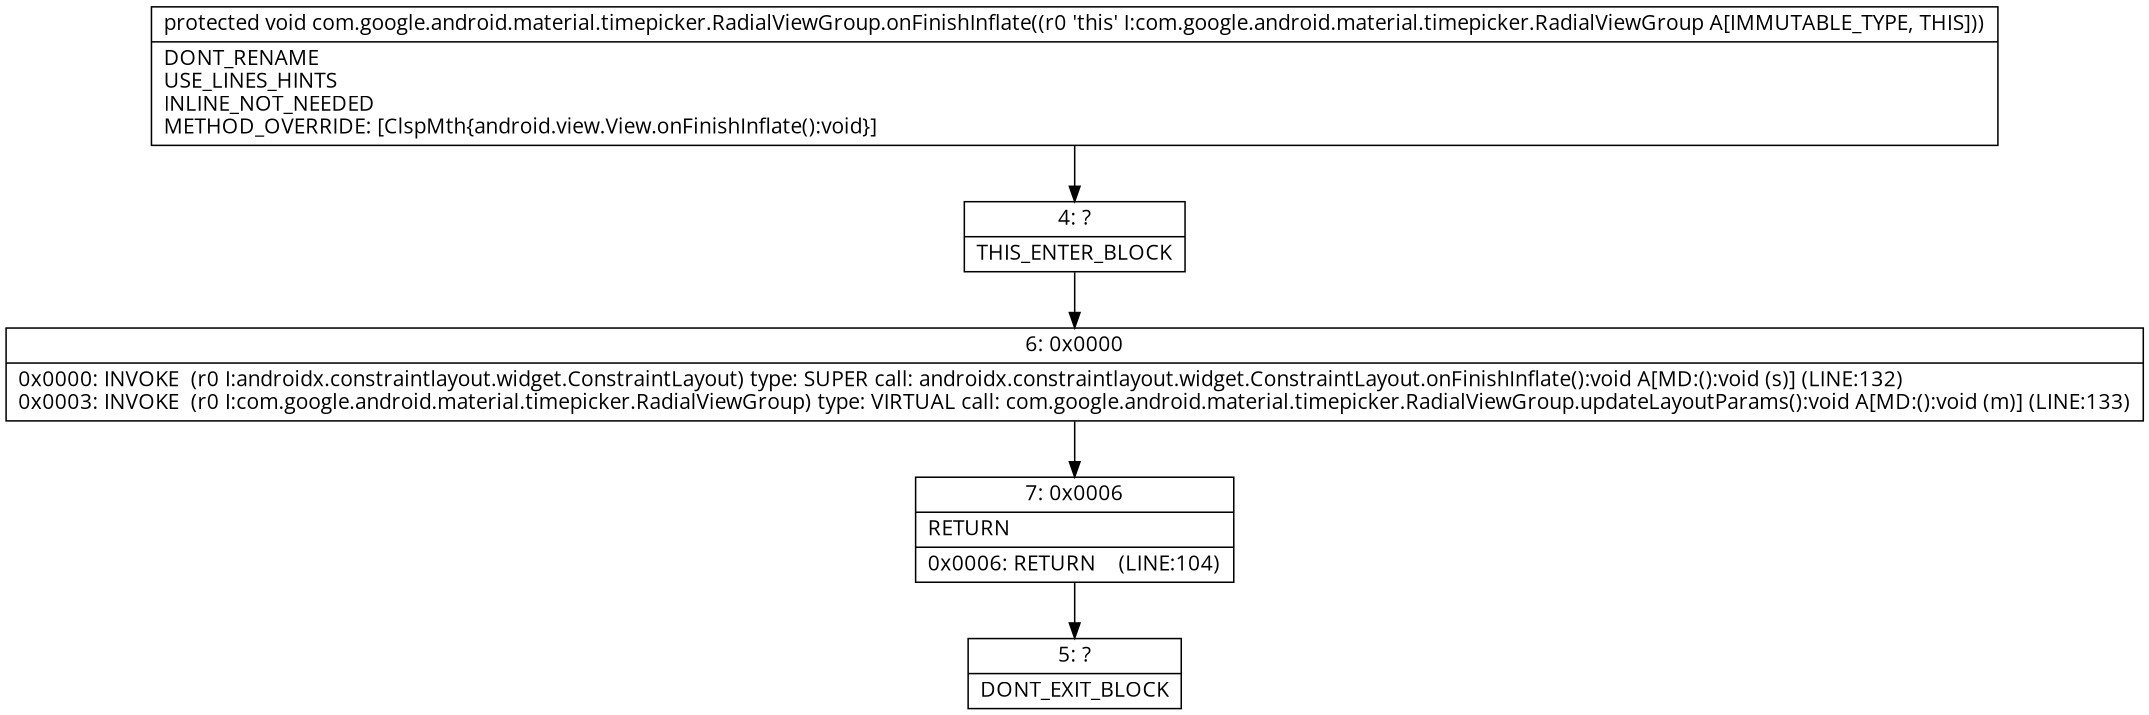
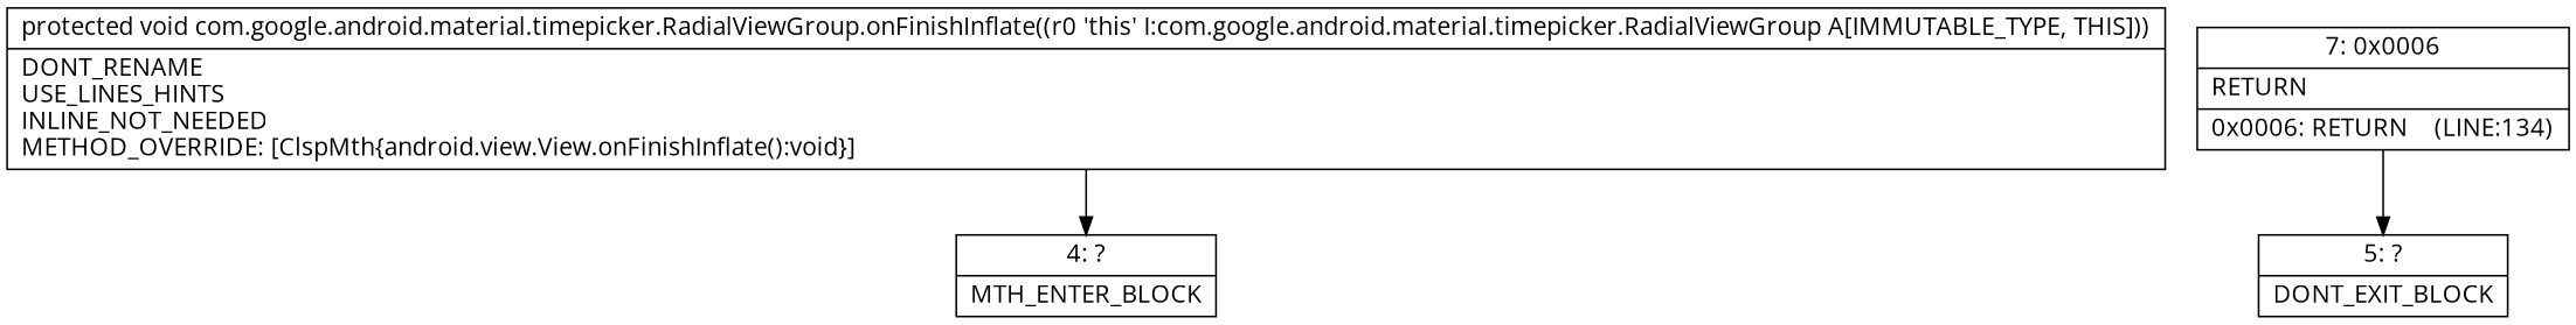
  digraph {
    fontname="Open Sans"
    node [fontname="Open Sans" shape=record]
    edge [fontname="Open Sans"]
-   n1 [label="{4\:\ ?|THIS_ENTER_BLOCK\l}"]
-   n2 [label="{6\:\ 0x0000|0x0000: INVOKE  (r0 I:androidx.constraintlayout.widget.ConstraintLayout) type: SUPER call: androidx.constraintlayout.widget.ConstraintLayout.onFinishInflate():void A[MD:():void (s)] (LINE:132)\l0x0003: INVOKE  (r0 I:com.google.android.material.timepicker.RadialViewGroup) type: VIRTUAL call: com.google.android.material.timepicker.RadialViewGroup.updateLayoutParams():void A[MD:():void (m)] (LINE:133)\l}"]
-   n3 [label="{7\:\ 0x0006|RETURN\l|0x0006: RETURN    (LINE:104)\l}"]
+   n1 [label="{4\:\ ?|MTH_ENTER_BLOCK\l}"]
+   n3 [label="{7\:\ 0x0006|RETURN\l|0x0006: RETURN    (LINE:134)\l}"]
    n4 [label="{5\:\ ?|DONT_EXIT_BLOCK\l}"]
    n5 [label="{protected void com.google.android.material.timepicker.RadialViewGroup.onFinishInflate((r0 'this' I:com.google.android.material.timepicker.RadialViewGroup A[IMMUTABLE_TYPE, THIS]))  | DONT_RENAME\lUSE_LINES_HINTS\lINLINE_NOT_NEEDED\lMETHOD_OVERRIDE: [ClspMth\{android.view.View.onFinishInflate():void\}]\l}"]
-   n1 -> n2
-   n2 -> n3
    n3 -> n4
    n5 -> n1
  }
